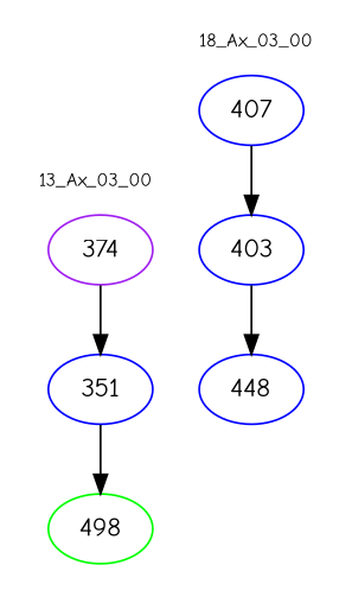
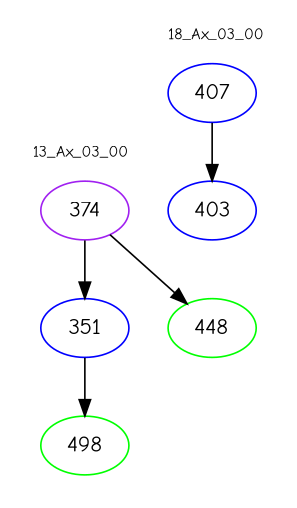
  digraph {
    fontname="Comic Neue"
    node [color=blue fontname="Comic Neue"]
    edge [color=black fontname="Comic Neue"]
    n1 [color=purple label=374]
    n2 [label=351]
    n3 [color=green label=498]
    n4 [label=407]
    n5 [label=403]
-   n6 [label=448]
+   n6 [color=green label=448]
    subgraph cluster_1 {
      color=white
      fontsize=10
      label="13_Ax_03_00"
      n1
      n2
      n3
    }
    subgraph cluster_2 {
      color=white
      fontsize=10
      label="18_Ax_03_00"
      n4
      n5
      n6
    }
    n1 -> n2
    n2 -> n3
    n4 -> n5
-   n5 -> n6
+   n1 -> n6
  }
